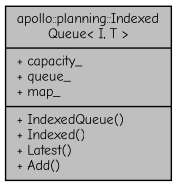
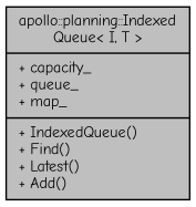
  digraph {
    fontname="Comic Neue"
-   n1 [color=black fillcolor=grey75 fontcolor=black fontname="Comic Neue" fontsize=10 height=0.2 label="{apollo::planning::Indexed\lQueue\< I, T \>\n|+ capacity_\l+ queue_\l+ map_\l|+ IndexedQueue()\l+ Indexed()\l+ Latest()\l+ Add()\l}" shape=record style=filled width=0.4]
+   n1 [color=black fillcolor=grey75 fontcolor=black fontname="Comic Neue" fontsize=10 height=0.2 label="{apollo::planning::Indexed\lQueue\< I, T \>\n|+ capacity_\l+ queue_\l+ map_\l|+ IndexedQueue()\l+ Find()\l+ Latest()\l+ Add()\l}" shape=record style=filled width=0.4]
  }
